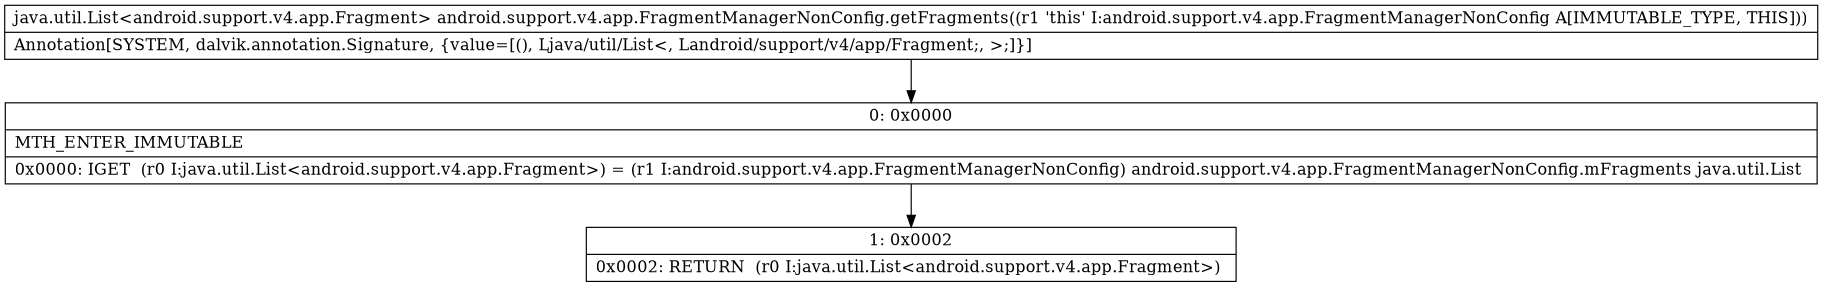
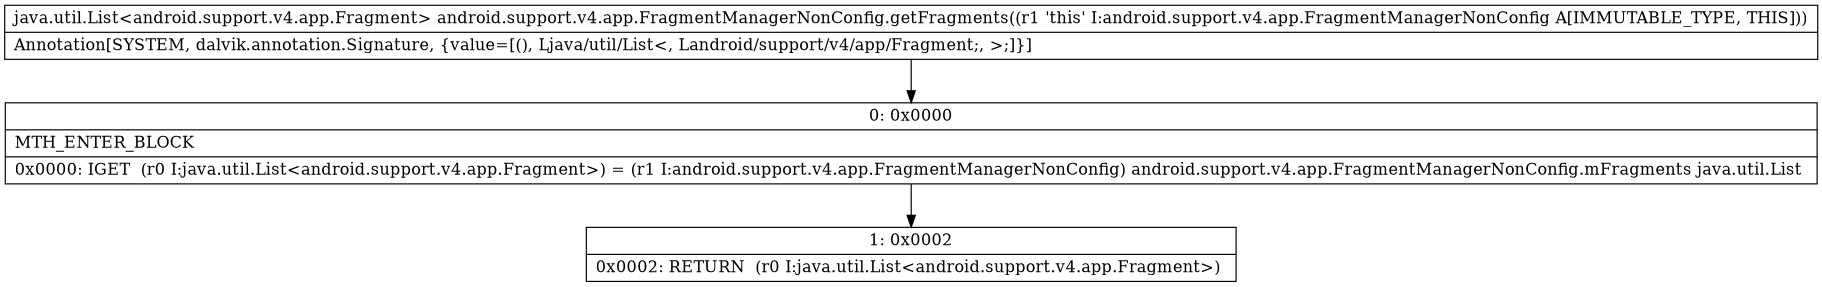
  digraph {
    fontname="DejaVu Serif"
    node [shape=record fontname="DejaVu Serif"]
    edge [fontname="DejaVu Serif"]
-   n1 [label="{0\:\ 0x0000|MTH_ENTER_IMMUTABLE\l|0x0000: IGET  (r0 I:java.util.List\<android.support.v4.app.Fragment\>) = (r1 I:android.support.v4.app.FragmentManagerNonConfig) android.support.v4.app.FragmentManagerNonConfig.mFragments java.util.List \l}"]
+   n1 [label="{0\:\ 0x0000|MTH_ENTER_BLOCK\l|0x0000: IGET  (r0 I:java.util.List\<android.support.v4.app.Fragment\>) = (r1 I:android.support.v4.app.FragmentManagerNonConfig) android.support.v4.app.FragmentManagerNonConfig.mFragments java.util.List \l}"]
    n2 [label="{1\:\ 0x0002|0x0002: RETURN  (r0 I:java.util.List\<android.support.v4.app.Fragment\>) \l}"]
    n3 [label="{java.util.List\<android.support.v4.app.Fragment\> android.support.v4.app.FragmentManagerNonConfig.getFragments((r1 'this' I:android.support.v4.app.FragmentManagerNonConfig A[IMMUTABLE_TYPE, THIS]))  | Annotation[SYSTEM, dalvik.annotation.Signature, \{value=[(), Ljava\/util\/List\<, Landroid\/support\/v4\/app\/Fragment;, \>;]\}]\l}"]
    n1 -> n2
    n3 -> n1
  }
